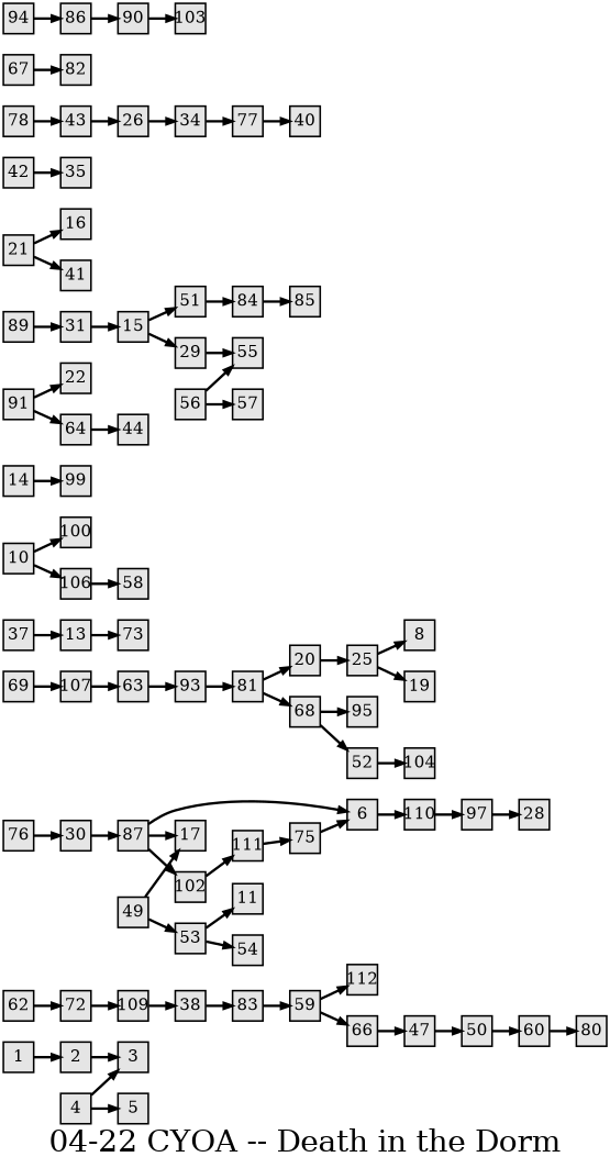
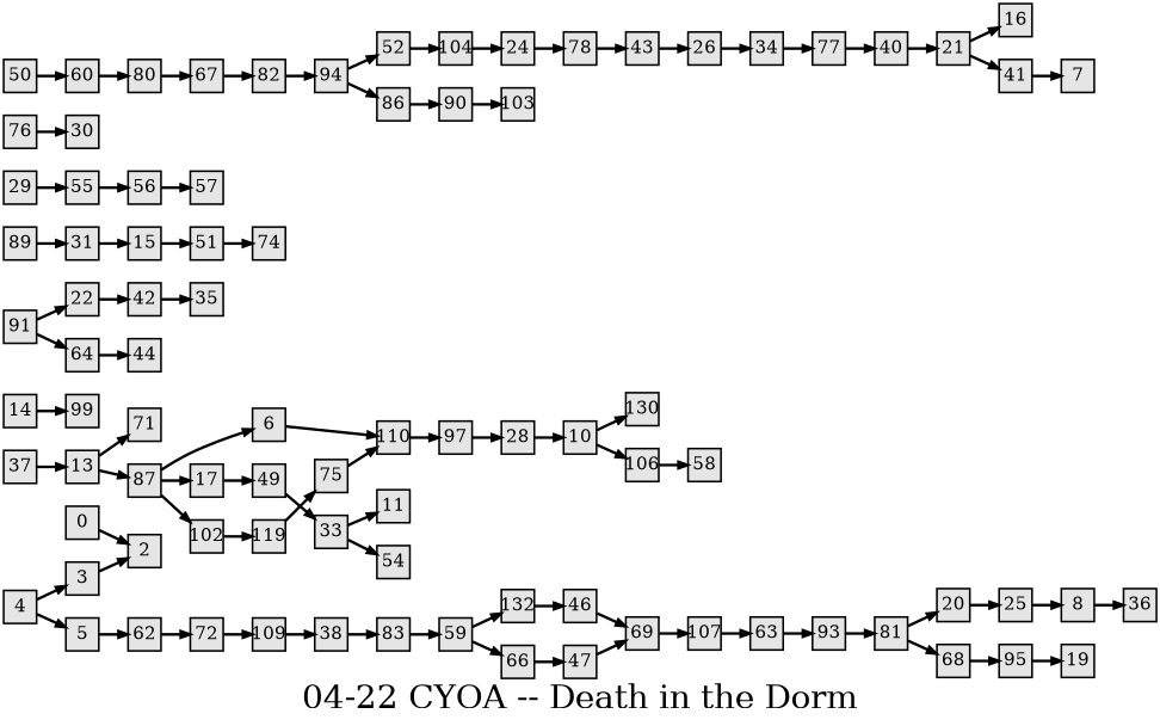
  digraph {
    fontsize=36
    label="04-22 CYOA -- Death in the Dorm"
    nodesep=0.35
    ordering=out
    rankdir=LR
    ranksep=0.45
    node [fillcolor=grey90 fixedsize=true fontsize=20 labelfloat=true margin="0,0" penwidth=2 regular=true shape=rect style=filled]
    edge [fontsize=12 labelfloat=true penwidth=3]
-   1
+   1 [label=0]
    2
    3
    4
    5
    62
    72
    109
    6
    110
    97
    28
    8
+   36
    37
    13
    10
-   100
+   100 [label=130]
    106
    58
-   73
+   73 [label=71]
    14
    99
    91
    22
    64
    15
    51
    29
-   84
+   84 [label=74]
    55
-   85
    56
    17
    49
-   33 [label=53]
+   33
    11
    54
    76
    30
    20
    25
    21
    16
    41
+   7
    42
    35
+   24
    78
    43
    26
    34
    77
    40
    57
    87
    102
-   111
+   111 [label=119]
    31
    38
    83
    59
-   112
+   112 [label=132]
    66
+   46
    69
    107
    63
    47
    50
    60
    80
    67
    52
    104
    89
    82
    93
    81
    68
    44
    94
    86
    95
    19
    75
    90
    103
    1 -> 2
-   2 -> 3
+   3 -> 2
    4 -> 3
    4 -> 5
+   5 -> 62
    62 -> 72
    72 -> 109
    109 -> 38
    6 -> 110
    110 -> 97
    97 -> 28
+   28 -> 10
+   8 -> 36
    37 -> 13
    13 -> 73
    10 -> 100
    10 -> 106
    106 -> 58
    14 -> 99
    91 -> 22
    91 -> 64
+   22 -> 42
    64 -> 44
    15 -> 51
-   15 -> 29
    51 -> 84
    29 -> 55
-   84 -> 85
-   56 -> 55
+   55 -> 56
    56 -> 57
-   49 -> 17
+   17 -> 49
    49 -> 33
    33 -> 11
    33 -> 54
    76 -> 30
-   30 -> 87
+   13 -> 87
    20 -> 25
    25 -> 8
    21 -> 16
    21 -> 41
+   41 -> 7
    42 -> 35
+   24 -> 78
    78 -> 43
    43 -> 26
    26 -> 34
    34 -> 77
    77 -> 40
+   40 -> 21
    87 -> 6
    87 -> 17
    87 -> 102
    102 -> 111
    111 -> 75
    31 -> 15
    38 -> 83
    83 -> 59
    59 -> 112
    59 -> 66
+   112 -> 46
    66 -> 47
+   46 -> 69
    69 -> 107
    107 -> 63
    63 -> 93
-   47 -> 50
+   47 -> 69
    50 -> 60
    60 -> 80
+   80 -> 67
    67 -> 82
    52 -> 104
+   104 -> 24
    89 -> 31
+   82 -> 94
    93 -> 81
    81 -> 20
    81 -> 68
    68 -> 95
-   68 -> 52
+   94 -> 52
    94 -> 86
    86 -> 90
-   25 -> 19
-   75 -> 6
+   95 -> 19
+   75 -> 110
    90 -> 103
  }
